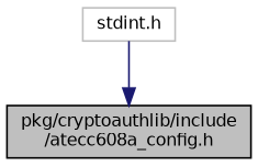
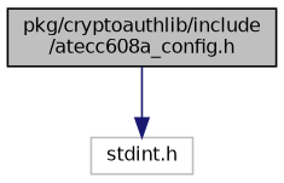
  digraph {
    node [fontname=Helvetica fontsize=10 shape=record style=filled]
    n1 [color=black fillcolor=grey75 fontcolor=black height=0.2 label="pkg/cryptoauthlib/include\l/atecc608a_config.h" width=0.4]
    n2 [color=grey75 fillcolor=white height=0.2 label="stdint.h" width=0.4]
-   n2 -> n1 [color=midnightblue fontname=Helvetica fontsize=10 labelfontname=Helvetica labelfontsize=10 style=solid]
+   n1 -> n2 [color=midnightblue fontname=Helvetica fontsize=10 labelfontname=Helvetica labelfontsize=10 style=solid]
  }
